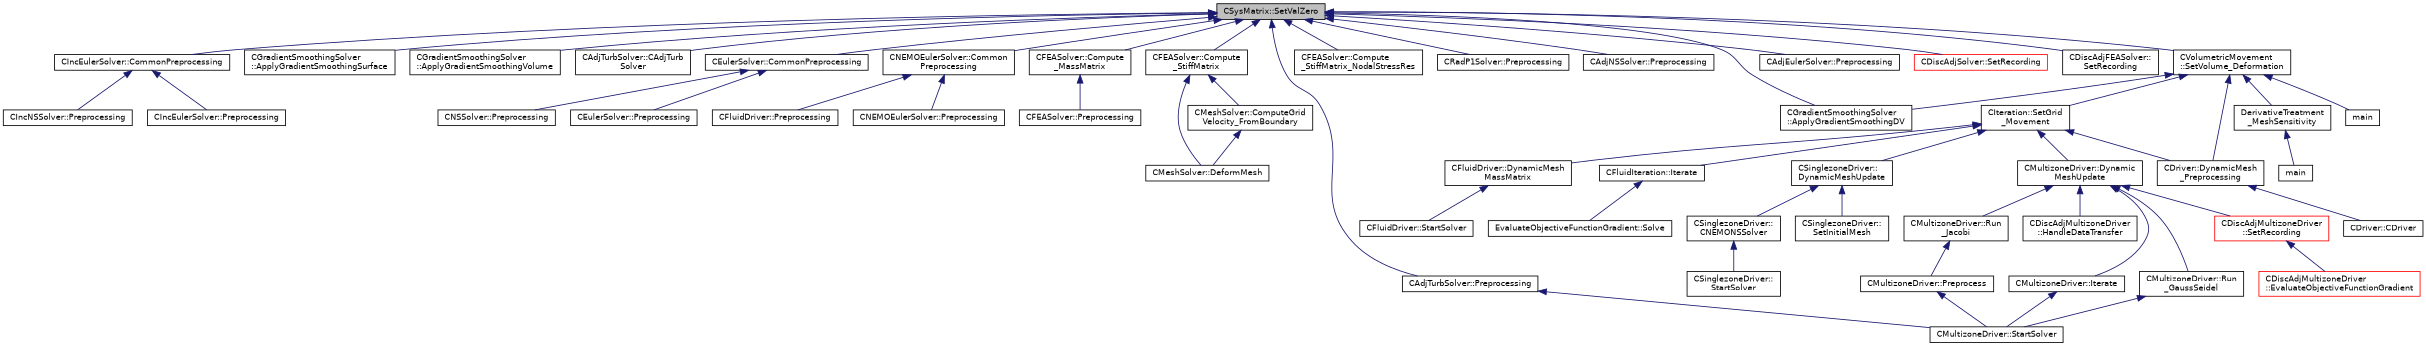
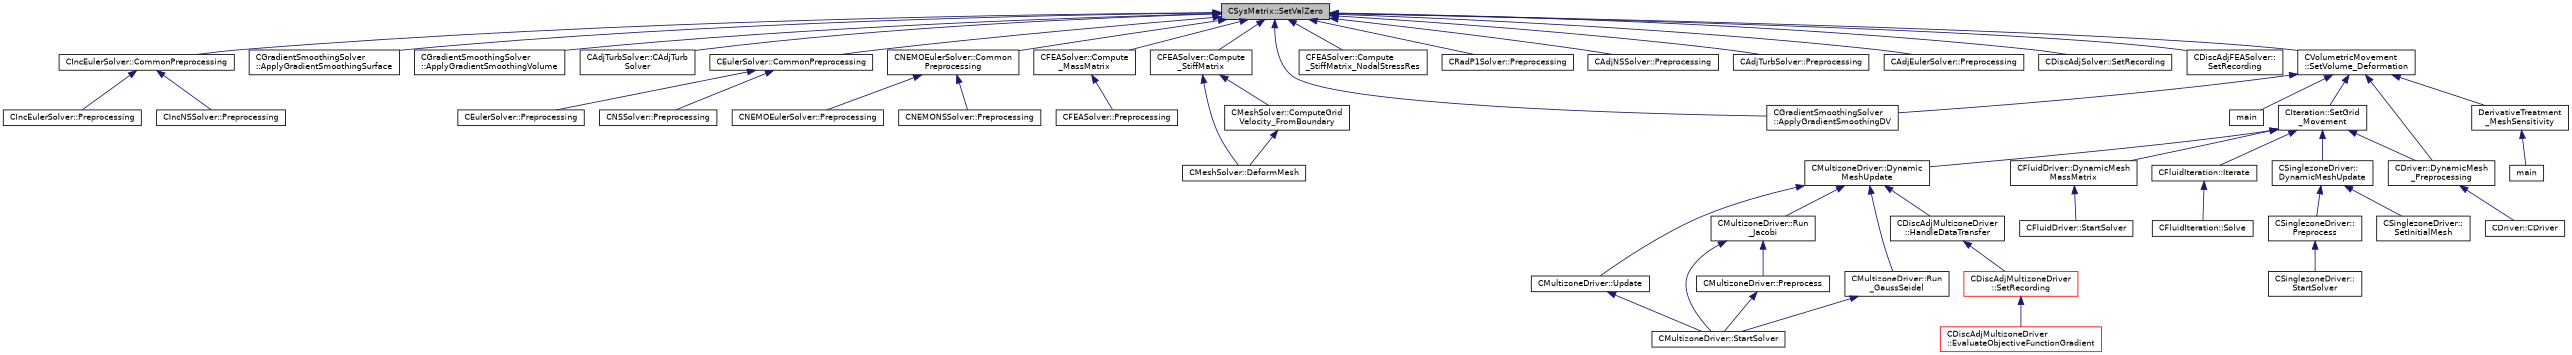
  digraph {
    rankdir=TB
    node [color=black fillcolor=white fontname=Helvetica fontsize=10 shape=record style=filled]
    edge [color=midnightblue dir=back fontname=Helvetica fontsize=10 labelfontname=Helvetica labelfontsize=10 style=solid]
    n1 [fillcolor=grey75 fontcolor=black height=0.2 label="CSysMatrix::SetValZero" width=0.4]
    n2 [height=0.2 label="CGradientSmoothingSolver\l::ApplyGradientSmoothingDV" width=0.4]
    n3 [height=0.2 label="CGradientSmoothingSolver\l::ApplyGradientSmoothingSurface" width=0.4]
    n4 [height=0.2 label="CGradientSmoothingSolver\l::ApplyGradientSmoothingVolume" width=0.4]
    n5 [height=0.2 label="CAdjTurbSolver::CAdjTurb\lSolver" width=0.4]
    n6 [height=0.2 label="CIncEulerSolver::CommonPreprocessing" width=0.4]
    n7 [height=0.2 label="CEulerSolver::CommonPreprocessing" width=0.4]
    n8 [height=0.2 label="CNEMOEulerSolver::Common\lPreprocessing" width=0.4]
    n9 [height=0.2 label="CFEASolver::Compute\l_MassMatrix" width=0.4]
    n10 [height=0.2 label="CFEASolver::Compute\l_StiffMatrix" width=0.4]
    n11 [height=0.2 label="CFEASolver::Compute\l_StiffMatrix_NodalStressRes" width=0.4]
    n12 [height=0.2 label="CRadP1Solver::Preprocessing" width=0.4]
    n13 [height=0.2 label="CAdjNSSolver::Preprocessing" width=0.4]
    n14 [height=0.2 label="CAdjTurbSolver::Preprocessing" width=0.4]
    n15 [height=0.2 label="CAdjEulerSolver::Preprocessing" width=0.4]
-   n16 [color=red height=0.2 label="CDiscAdjSolver::SetRecording" width=0.4]
+   n16 [height=0.2 label="CDiscAdjSolver::SetRecording" width=0.4]
    n17 [height=0.2 label="CDiscAdjFEASolver::\lSetRecording" width=0.4]
    n18 [height=0.2 label="CVolumetricMovement\l::SetVolume_Deformation" width=0.4]
    n19 [height=0.2 label="CIncNSSolver::Preprocessing" width=0.4]
    n20 [height=0.2 label="CIncEulerSolver::Preprocessing" width=0.4]
    n21 [height=0.2 label="CNSSolver::Preprocessing" width=0.4]
    n22 [height=0.2 label="CEulerSolver::Preprocessing" width=0.4]
-   n23 [height=0.2 label="CFluidDriver::Preprocessing" width=0.4]
+   n23 [height=0.2 label="CNEMONSSolver::Preprocessing" width=0.4]
    n24 [height=0.2 label="CNEMOEulerSolver::Preprocessing" width=0.4]
    n25 [height=0.2 label="CFEASolver::Preprocessing" width=0.4]
    n26 [height=0.2 label="CMeshSolver::ComputeGrid\lVelocity_FromBoundary" width=0.4]
    n27 [height=0.2 label="CMeshSolver::DeformMesh" width=0.4]
    n28 [height=0.2 label="DerivativeTreatment\l_MeshSensitivity" width=0.4]
    n29 [height=0.2 label="CDriver::DynamicMesh\l_Preprocessing" width=0.4]
    n30 [height=0.2 label=main width=0.4]
    n31 [height=0.2 label="CIteration::SetGrid\l_Movement" width=0.4]
    n32 [height=0.2 label=main width=0.4]
    n33 [height=0.2 label="CDriver::CDriver" width=0.4]
    n34 [height=0.2 label="CSinglezoneDriver::\lDynamicMeshUpdate" width=0.4]
    n35 [height=0.2 label="CMultizoneDriver::Dynamic\lMeshUpdate" width=0.4]
    n36 [height=0.2 label="CFluidDriver::DynamicMesh\lMassMatrix" width=0.4]
    n37 [height=0.2 label="CFluidIteration::Iterate" width=0.4]
-   n38 [height=0.2 label="CSinglezoneDriver::\lCNEMONSSolver" width=0.4]
+   n38 [height=0.2 label="CSinglezoneDriver::\lPreprocess" width=0.4]
    n39 [height=0.2 label="CSinglezoneDriver::\lSetInitialMesh" width=0.4]
    n40 [height=0.2 label="CDiscAdjMultizoneDriver\l::HandleDataTransfer" width=0.4]
    n41 [height=0.2 label="CMultizoneDriver::Run\l_GaussSeidel" width=0.4]
    n42 [height=0.2 label="CMultizoneDriver::Run\l_Jacobi" width=0.4]
-   n43 [height=0.2 label="CMultizoneDriver::Iterate" width=0.4]
+   n43 [height=0.2 label="CMultizoneDriver::Update" width=0.4]
    n44 [height=0.2 label="CFluidDriver::StartSolver" width=0.4]
-   n45 [height=0.2 label="EvaluateObjectiveFunctionGradient::Solve" width=0.4]
+   n45 [height=0.2 label="CFluidIteration::Solve" width=0.4]
    n46 [height=0.2 label="CSinglezoneDriver::\lStartSolver" width=0.4]
    n47 [color=red height=0.2 label="CDiscAdjMultizoneDriver\l::SetRecording" width=0.4]
    n48 [height=0.2 label="CMultizoneDriver::Preprocess" width=0.4]
    n49 [height=0.2 label="CMultizoneDriver::StartSolver" width=0.4]
    n50 [color=red height=0.2 label="CDiscAdjMultizoneDriver\l::EvaluateObjectiveFunctionGradient" width=0.4]
    n1 -> n2
    n1 -> n3
    n1 -> n4
    n1 -> n5
    n1 -> n6
    n1 -> n7
    n1 -> n8
    n1 -> n9
    n1 -> n10
    n1 -> n11
    n1 -> n12
    n1 -> n13
    n1 -> n14
    n1 -> n15
    n1 -> n16
    n1 -> n17
    n1 -> n18
    n6 -> n19
    n6 -> n20
    n7 -> n21
    n7 -> n22
    n8 -> n23
    n8 -> n24
    n9 -> n25
    n10 -> n26
    n10 -> n27
    n18 -> n2
    n18 -> n28
    n18 -> n29
    n18 -> n30
    n18 -> n31
    n26 -> n27
    n28 -> n32
    n29 -> n33
    n31 -> n29
    n31 -> n34
    n31 -> n35
    n31 -> n36
    n31 -> n37
    n34 -> n38
    n34 -> n39
    n35 -> n40
    n35 -> n41
    n35 -> n42
    n35 -> n43
    n36 -> n44
    n37 -> n45
    n38 -> n46
-   n35 -> n47
+   n40 -> n47
    n41 -> n49
    n42 -> n48
-   n14 -> n49
+   n42 -> n49
    n43 -> n49
    n47 -> n50
    n48 -> n49
  }
